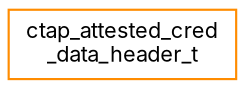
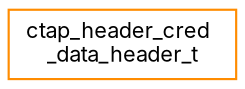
  digraph {
    rankdir=LR
    fontname=Inter
-   n1 [color=darkorange fillcolor=white fontname=Inter fontsize=10 height=0.2 label="ctap_attested_cred\l_data_header_t" shape=record style=filled width=0.4]
+   n1 [color=darkorange fillcolor=white fontname=Inter fontsize=10 height=0.2 label="ctap_header_cred\l_data_header_t" shape=record style=filled width=0.4]
  }
